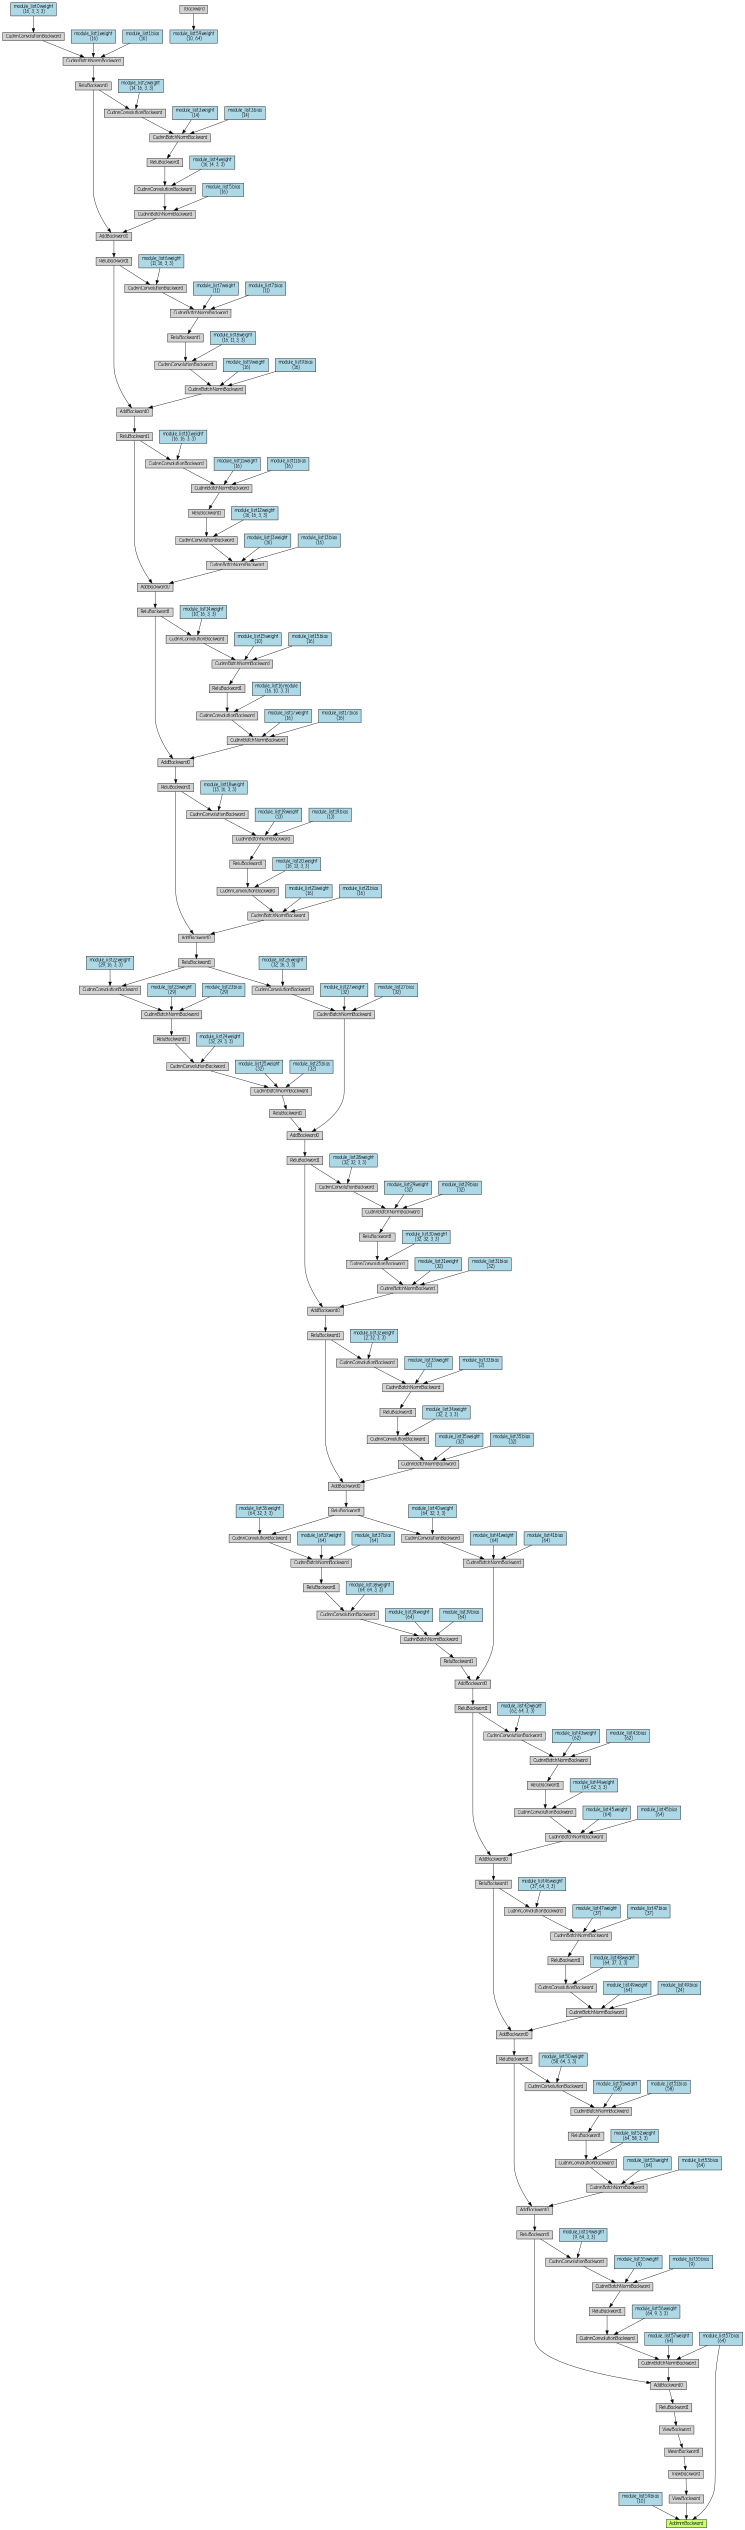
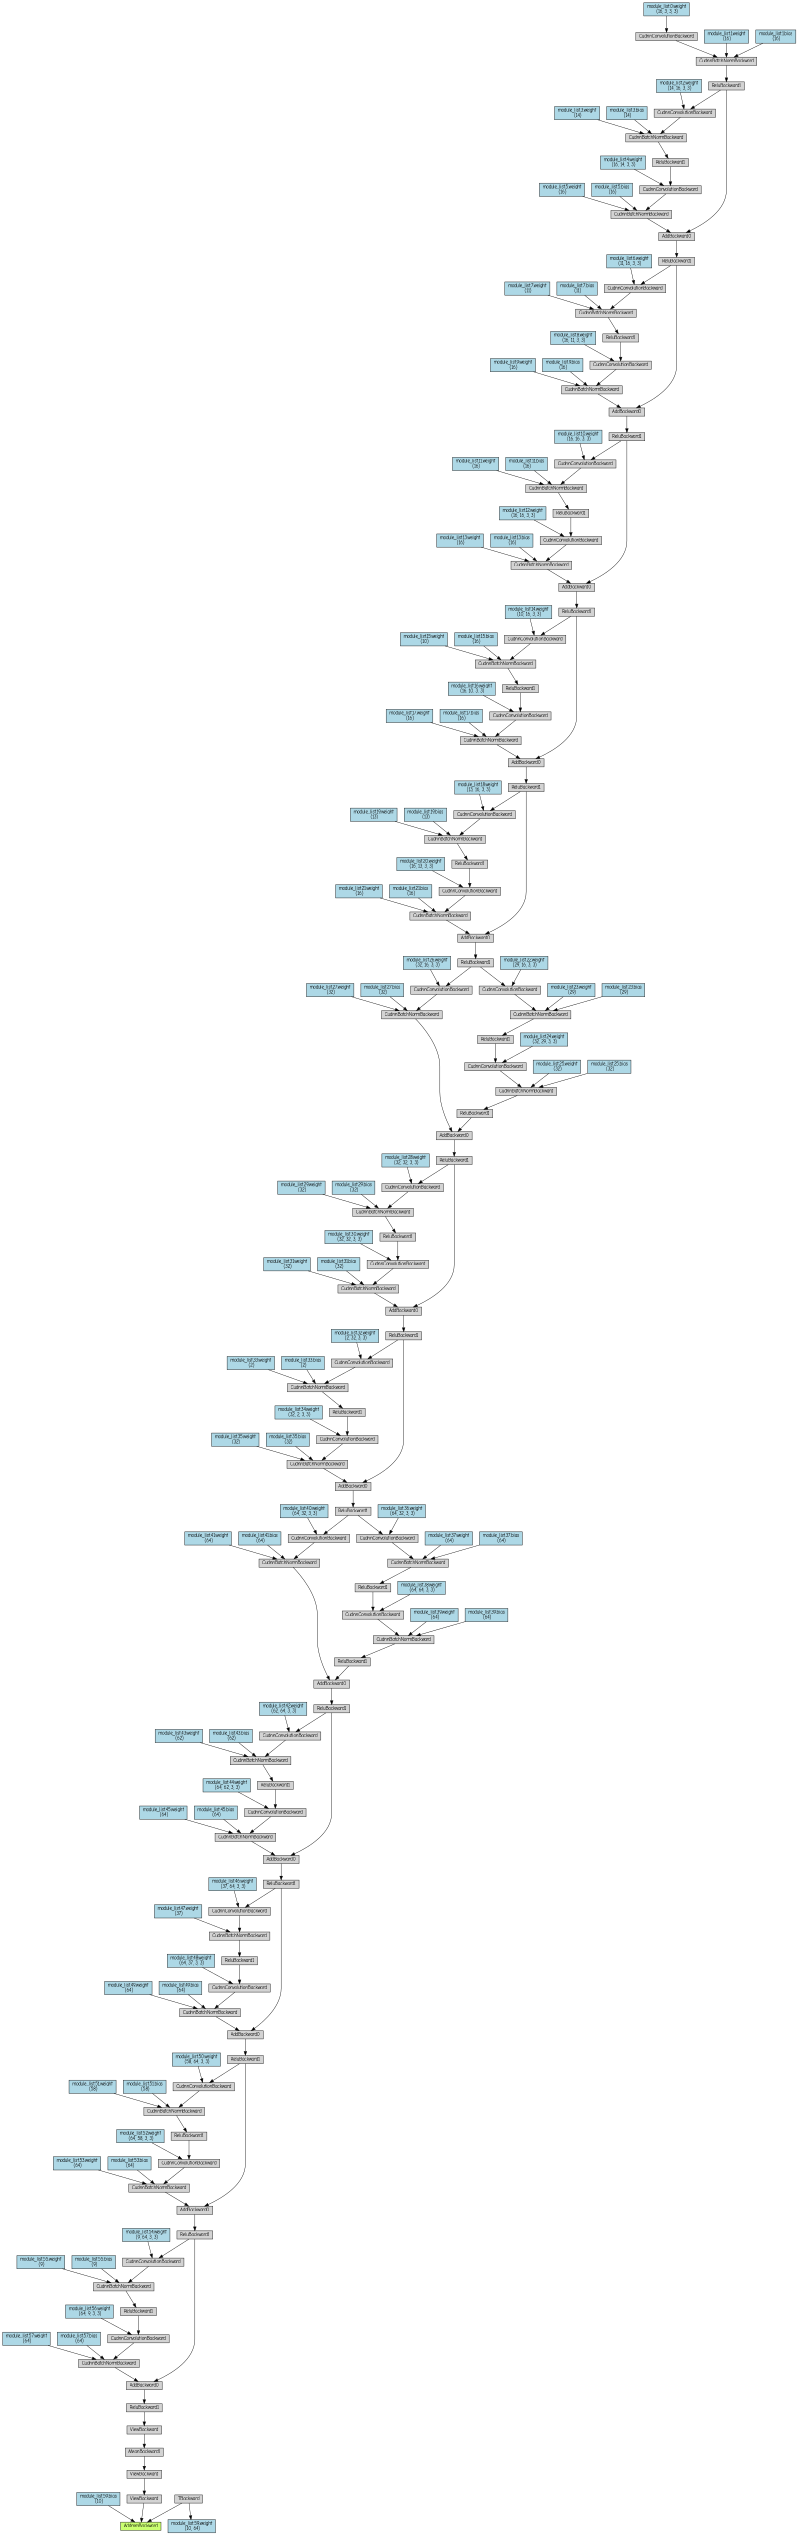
  digraph {
    fontname="Comic Neue"
    node [align=left fontname="Comic Neue" fontsize=12 ranksep=0.1 shape=box style=filled]
    edge [fontname="Comic Neue"]
    n1 [fillcolor=darkolivegreen1 height=0.2 label=AddmmBackward]
    n2 [fillcolor=lightblue height=0.2 label="module_list.59.bias\n (10)"]
    n3 [height=0.2 label=ViewBackward]
    n4 [height=0.2 label=ViewBackward]
    n5 [height=0.2 label=MeanBackward1]
    n6 [height=0.2 label=ViewBackward]
    n7 [height=0.2 label=ReluBackward1]
    n8 [height=0.2 label=AddBackward0]
    n9 [height=0.2 label=ReluBackward1]
    n10 [height=0.2 label=CudnnConvolutionBackward]
    n11 [height=0.2 label=CudnnBatchNormBackward]
    n12 [height=0.2 label=AddBackward0]
    n13 [height=0.2 label=ReluBackward1]
    n14 [height=0.2 label=CudnnConvolutionBackward]
    n15 [height=0.2 label=CudnnBatchNormBackward]
    n16 [height=0.2 label=AddBackward0]
    n17 [height=0.2 label=ReluBackward1]
    n18 [height=0.2 label=CudnnConvolutionBackward]
    n19 [height=0.2 label=CudnnBatchNormBackward]
    n20 [height=0.2 label=AddBackward0]
    n21 [height=0.2 label=ReluBackward1]
    n22 [height=0.2 label=CudnnConvolutionBackward]
    n23 [height=0.2 label=CudnnBatchNormBackward]
    n24 [height=0.2 label=AddBackward0]
    n25 [height=0.2 label=ReluBackward1]
    n26 [height=0.2 label=CudnnBatchNormBackward]
    n27 [height=0.2 label=CudnnConvolutionBackward]
    n28 [height=0.2 label=ReluBackward1]
    n29 [height=0.2 label=CudnnBatchNormBackward]
    n30 [height=0.2 label=CudnnConvolutionBackward]
    n31 [height=0.2 label=ReluBackward1]
    n32 [height=0.2 label=CudnnConvolutionBackward]
    n33 [height=0.2 label=CudnnBatchNormBackward]
    n34 [height=0.2 label=AddBackward0]
    n35 [height=0.2 label=ReluBackward1]
    n36 [height=0.2 label=CudnnConvolutionBackward]
    n37 [height=0.2 label=CudnnBatchNormBackward]
    n38 [height=0.2 label=AddBackward0]
    n39 [height=0.2 label=ReluBackward1]
    n40 [height=0.2 label=CudnnConvolutionBackward]
    n41 [height=0.2 label=CudnnBatchNormBackward]
    n42 [height=0.2 label=AddBackward0]
    n43 [height=0.2 label=ReluBackward1]
    n44 [height=0.2 label=CudnnBatchNormBackward]
    n45 [height=0.2 label=CudnnConvolutionBackward]
    n46 [height=0.2 label=ReluBackward1]
    n47 [height=0.2 label=CudnnBatchNormBackward]
    n48 [height=0.2 label=CudnnConvolutionBackward]
    n49 [height=0.2 label=ReluBackward1]
    n50 [height=0.2 label=CudnnConvolutionBackward]
    n51 [height=0.2 label=CudnnBatchNormBackward]
    n52 [height=0.2 label=AddBackward0]
    n53 [height=0.2 label=ReluBackward1]
    n54 [height=0.2 label=CudnnConvolutionBackward]
    n55 [height=0.2 label=CudnnBatchNormBackward]
    n56 [height=0.2 label=AddBackward0]
    n57 [height=0.2 label=ReluBackward1]
    n58 [height=0.2 label=CudnnConvolutionBackward]
    n59 [height=0.2 label=CudnnBatchNormBackward]
    n60 [height=0.2 label=AddBackward0]
    n61 [height=0.2 label=ReluBackward1]
    n62 [height=0.2 label=CudnnConvolutionBackward]
    n63 [height=0.2 label=CudnnBatchNormBackward]
    n64 [height=0.2 label=AddBackward0]
    n65 [height=0.2 label=ReluBackward1]
    n66 [height=0.2 label=CudnnConvolutionBackward]
    n67 [height=0.2 label=CudnnBatchNormBackward]
    n68 [height=0.2 label=AddBackward0]
    n69 [height=0.2 label=ReluBackward1]
    n70 [height=0.2 label=CudnnConvolutionBackward]
    n71 [height=0.2 label=CudnnBatchNormBackward]
    n72 [height=0.2 label=CudnnBatchNormBackward]
    n73 [height=0.2 label=CudnnConvolutionBackward]
    n74 [fillcolor=lightblue height=0.2 label="module_list.0.weight\n (16, 3, 3, 3)"]
    n75 [fillcolor=lightblue height=0.2 label="module_list.1.weight\n (16)"]
    n76 [fillcolor=lightblue height=0.2 label="module_list.1.bias\n (16)"]
    n77 [height=0.2 label=CudnnBatchNormBackward]
    n78 [height=0.2 label=CudnnConvolutionBackward]
    n79 [height=0.2 label=ReluBackward1]
    n80 [fillcolor=lightblue height=0.2 label="module_list.2.weight\n (14, 16, 3, 3)"]
    n81 [fillcolor=lightblue height=0.2 label="module_list.3.weight\n (14)"]
    n82 [fillcolor=lightblue height=0.2 label="module_list.3.bias\n (14)"]
    n83 [fillcolor=lightblue height=0.2 label="module_list.4.weight\n (16, 14, 3, 3)"]
+   n84 [fillcolor=lightblue height=0.2 label="module_list.5.weight\n (16)"]
    n85 [fillcolor=lightblue height=0.2 label="module_list.5.bias\n (16)"]
    n86 [height=0.2 label=CudnnBatchNormBackward]
    n87 [height=0.2 label=CudnnConvolutionBackward]
    n88 [height=0.2 label=ReluBackward1]
    n89 [fillcolor=lightblue height=0.2 label="module_list.6.weight\n (11, 16, 3, 3)"]
    n90 [fillcolor=lightblue height=0.2 label="module_list.7.weight\n (11)"]
    n91 [fillcolor=lightblue height=0.2 label="module_list.7.bias\n (11)"]
    n92 [fillcolor=lightblue height=0.2 label="module_list.8.weight\n (16, 11, 3, 3)"]
    n93 [fillcolor=lightblue height=0.2 label="module_list.9.weight\n (16)"]
    n94 [fillcolor=lightblue height=0.2 label="module_list.9.bias\n (16)"]
    n95 [height=0.2 label=CudnnBatchNormBackward]
    n96 [height=0.2 label=CudnnConvolutionBackward]
    n97 [height=0.2 label=ReluBackward1]
    n98 [fillcolor=lightblue height=0.2 label="module_list.10.weight\n (16, 16, 3, 3)"]
    n99 [fillcolor=lightblue height=0.2 label="module_list.11.weight\n (16)"]
    n100 [fillcolor=lightblue height=0.2 label="module_list.11.bias\n (16)"]
    n101 [fillcolor=lightblue height=0.2 label="module_list.12.weight\n (16, 16, 3, 3)"]
    n102 [fillcolor=lightblue height=0.2 label="module_list.13.weight\n (16)"]
    n103 [fillcolor=lightblue height=0.2 label="module_list.13.bias\n (16)"]
    n104 [height=0.2 label=CudnnBatchNormBackward]
    n105 [height=0.2 label=CudnnConvolutionBackward]
    n106 [height=0.2 label=ReluBackward1]
    n107 [fillcolor=lightblue height=0.2 label="module_list.14.weight\n (10, 16, 3, 3)"]
    n108 [fillcolor=lightblue height=0.2 label="module_list.15.weight\n (10)"]
    n109 [fillcolor=lightblue height=0.2 label="module_list.15.bias\n (16)"]
-   n110 [fillcolor=lightblue height=0.2 label="module_list.16.module\n (16, 10, 3, 3)"]
+   n110 [fillcolor=lightblue height=0.2 label="module_list.16.weight\n (16, 10, 3, 3)"]
    n111 [fillcolor=lightblue height=0.2 label="module_list.17.weight\n (16)"]
    n112 [fillcolor=lightblue height=0.2 label="module_list.17.bias\n (16)"]
    n113 [height=0.2 label=CudnnBatchNormBackward]
    n114 [height=0.2 label=CudnnConvolutionBackward]
    n115 [height=0.2 label=ReluBackward1]
    n116 [fillcolor=lightblue height=0.2 label="module_list.18.weight\n (13, 16, 3, 3)"]
    n117 [fillcolor=lightblue height=0.2 label="module_list.19.weight\n (13)"]
    n118 [fillcolor=lightblue height=0.2 label="module_list.19.bias\n (13)"]
    n119 [fillcolor=lightblue height=0.2 label="module_list.20.weight\n (16, 13, 3, 3)"]
    n120 [fillcolor=lightblue height=0.2 label="module_list.21.weight\n (16)"]
    n121 [fillcolor=lightblue height=0.2 label="module_list.21.bias\n (16)"]
    n122 [fillcolor=lightblue height=0.2 label="module_list.22.weight\n (29, 16, 3, 3)"]
    n123 [fillcolor=lightblue height=0.2 label="module_list.23.weight\n (29)"]
    n124 [fillcolor=lightblue height=0.2 label="module_list.23.bias\n (29)"]
    n125 [fillcolor=lightblue height=0.2 label="module_list.24.weight\n (32, 29, 3, 3)"]
    n126 [fillcolor=lightblue height=0.2 label="module_list.25.weight\n (32)"]
    n127 [fillcolor=lightblue height=0.2 label="module_list.25.bias\n (32)"]
    n128 [fillcolor=lightblue height=0.2 label="module_list.26.weight\n (32, 16, 3, 3)"]
    n129 [fillcolor=lightblue height=0.2 label="module_list.27.weight\n (32)"]
    n130 [fillcolor=lightblue height=0.2 label="module_list.27.bias\n (32)"]
    n131 [height=0.2 label=CudnnBatchNormBackward]
    n132 [height=0.2 label=CudnnConvolutionBackward]
    n133 [height=0.2 label=ReluBackward1]
    n134 [fillcolor=lightblue height=0.2 label="module_list.28.weight\n (32, 32, 3, 3)"]
    n135 [fillcolor=lightblue height=0.2 label="module_list.29.weight\n (32)"]
    n136 [fillcolor=lightblue height=0.2 label="module_list.29.bias\n (32)"]
    n137 [fillcolor=lightblue height=0.2 label="module_list.30.weight\n (32, 32, 3, 3)"]
    n138 [fillcolor=lightblue height=0.2 label="module_list.31.weight\n (32)"]
    n139 [fillcolor=lightblue height=0.2 label="module_list.31.bias\n (32)"]
    n140 [height=0.2 label=CudnnBatchNormBackward]
    n141 [height=0.2 label=CudnnConvolutionBackward]
    n142 [height=0.2 label=ReluBackward1]
    n143 [fillcolor=lightblue height=0.2 label="module_list.32.weight\n (2, 32, 3, 3)"]
    n144 [fillcolor=lightblue height=0.2 label="module_list.33.weight\n (2)"]
    n145 [fillcolor=lightblue height=0.2 label="module_list.33.bias\n (2)"]
    n146 [fillcolor=lightblue height=0.2 label="module_list.34.weight\n (32, 2, 3, 3)"]
    n147 [fillcolor=lightblue height=0.2 label="module_list.35.weight\n (32)"]
    n148 [fillcolor=lightblue height=0.2 label="module_list.35.bias\n (32)"]
    n149 [fillcolor=lightblue height=0.2 label="module_list.36.weight\n (64, 32, 3, 3)"]
    n150 [fillcolor=lightblue height=0.2 label="module_list.37.weight\n (64)"]
    n151 [fillcolor=lightblue height=0.2 label="module_list.37.bias\n (64)"]
    n152 [fillcolor=lightblue height=0.2 label="module_list.38.weight\n (64, 64, 3, 3)"]
    n153 [fillcolor=lightblue height=0.2 label="module_list.39.weight\n (64)"]
    n154 [fillcolor=lightblue height=0.2 label="module_list.39.bias\n (64)"]
    n155 [fillcolor=lightblue height=0.2 label="module_list.40.weight\n (64, 32, 3, 3)"]
    n156 [fillcolor=lightblue height=0.2 label="module_list.41.weight\n (64)"]
    n157 [fillcolor=lightblue height=0.2 label="module_list.41.bias\n (64)"]
    n158 [height=0.2 label=CudnnBatchNormBackward]
    n159 [height=0.2 label=CudnnConvolutionBackward]
    n160 [height=0.2 label=ReluBackward1]
    n161 [fillcolor=lightblue height=0.2 label="module_list.42.weight\n (62, 64, 3, 3)"]
    n162 [fillcolor=lightblue height=0.2 label="module_list.43.weight\n (62)"]
    n163 [fillcolor=lightblue height=0.2 label="module_list.43.bias\n (62)"]
    n164 [fillcolor=lightblue height=0.2 label="module_list.44.weight\n (64, 62, 3, 3)"]
    n165 [fillcolor=lightblue height=0.2 label="module_list.45.weight\n (64)"]
    n166 [fillcolor=lightblue height=0.2 label="module_list.45.bias\n (64)"]
    n167 [height=0.2 label=CudnnBatchNormBackward]
    n168 [height=0.2 label=CudnnConvolutionBackward]
    n169 [height=0.2 label=ReluBackward1]
    n170 [fillcolor=lightblue height=0.2 label="module_list.46.weight\n (37, 64, 3, 3)"]
    n171 [fillcolor=lightblue height=0.2 label="module_list.47.weight\n (37)"]
-   n172 [fillcolor=lightblue height=0.2 label="module_list.47.bias\n (37)"]
    n173 [fillcolor=lightblue height=0.2 label="module_list.48.weight\n (64, 37, 3, 3)"]
    n174 [fillcolor=lightblue height=0.2 label="module_list.49.weight\n (64)"]
-   n175 [fillcolor=lightblue height=0.2 label="module_list.49.bias\n (24)"]
+   n175 [fillcolor=lightblue height=0.2 label="module_list.49.bias\n (64)"]
    n176 [height=0.2 label=CudnnBatchNormBackward]
    n177 [height=0.2 label=CudnnConvolutionBackward]
    n178 [height=0.2 label=ReluBackward1]
    n179 [fillcolor=lightblue height=0.2 label="module_list.50.weight\n (58, 64, 3, 3)"]
    n180 [fillcolor=lightblue height=0.2 label="module_list.51.weight\n (58)"]
    n181 [fillcolor=lightblue height=0.2 label="module_list.51.bias\n (58)"]
    n182 [fillcolor=lightblue height=0.2 label="module_list.52.weight\n (64, 58, 3, 3)"]
    n183 [fillcolor=lightblue height=0.2 label="module_list.53.weight\n (64)"]
    n184 [fillcolor=lightblue height=0.2 label="module_list.53.bias\n (64)"]
    n185 [height=0.2 label=CudnnBatchNormBackward]
    n186 [height=0.2 label=CudnnConvolutionBackward]
    n187 [height=0.2 label=ReluBackward1]
    n188 [fillcolor=lightblue height=0.2 label="module_list.54.weight\n (9, 64, 3, 3)"]
    n189 [fillcolor=lightblue height=0.2 label="module_list.55.weight\n (9)"]
    n190 [fillcolor=lightblue height=0.2 label="module_list.55.bias\n (9)"]
    n191 [fillcolor=lightblue height=0.2 label="module_list.56.weight\n (64, 9, 3, 3)"]
    n192 [fillcolor=lightblue height=0.2 label="module_list.57.weight\n (64)"]
    n193 [fillcolor=lightblue height=0.2 label="module_list.57.bias\n (64)"]
    n194 [height=0.2 label=TBackward]
    n195 [fillcolor=lightblue height=0.2 label="module_list.59.weight\n (10, 64)"]
    n2 -> n1
    n3 -> n1
    n4 -> n3
    n5 -> n4
    n6 -> n5
    n7 -> n6
    n8 -> n7
    n9 -> n8
    n9 -> n10
    n10 -> n11
    n11 -> n187
    n12 -> n9
    n13 -> n12
    n13 -> n14
    n14 -> n15
    n15 -> n178
    n16 -> n13
    n17 -> n16
    n17 -> n18
    n18 -> n19
    n19 -> n169
    n20 -> n17
    n21 -> n20
    n21 -> n22
    n22 -> n23
    n23 -> n160
    n24 -> n21
    n25 -> n24
    n26 -> n25
    n27 -> n26
    n28 -> n27
    n29 -> n28
    n30 -> n29
    n31 -> n30
    n31 -> n32
    n32 -> n33
    n33 -> n24
    n34 -> n31
    n35 -> n34
    n35 -> n36
    n36 -> n37
    n37 -> n142
    n38 -> n35
    n39 -> n38
    n39 -> n40
    n40 -> n41
    n41 -> n133
    n42 -> n39
    n43 -> n42
    n44 -> n43
    n45 -> n44
    n46 -> n45
    n47 -> n46
    n48 -> n47
    n49 -> n48
    n49 -> n50
    n50 -> n51
    n51 -> n42
    n52 -> n49
    n53 -> n52
    n53 -> n54
    n54 -> n55
    n55 -> n115
    n56 -> n53
    n57 -> n56
    n57 -> n58
    n58 -> n59
    n59 -> n106
    n60 -> n57
    n61 -> n60
    n61 -> n62
    n62 -> n63
    n63 -> n97
    n64 -> n61
    n65 -> n64
    n65 -> n66
    n66 -> n67
    n67 -> n88
    n68 -> n65
    n69 -> n68
    n69 -> n70
    n70 -> n71
    n71 -> n79
    n72 -> n69
    n73 -> n72
    n74 -> n73
    n75 -> n72
    n76 -> n72
    n77 -> n68
    n78 -> n77
    n79 -> n78
    n80 -> n70
    n81 -> n71
    n82 -> n71
    n83 -> n78
+   n84 -> n77
    n85 -> n77
    n86 -> n64
    n87 -> n86
    n88 -> n87
    n89 -> n66
    n90 -> n67
    n91 -> n67
    n92 -> n87
    n93 -> n86
    n94 -> n86
    n95 -> n60
    n96 -> n95
    n97 -> n96
    n98 -> n62
    n99 -> n63
    n100 -> n63
    n101 -> n96
    n102 -> n95
    n103 -> n95
    n104 -> n56
    n105 -> n104
    n106 -> n105
    n107 -> n58
    n108 -> n59
    n109 -> n59
    n110 -> n105
    n111 -> n104
    n112 -> n104
    n113 -> n52
    n114 -> n113
    n115 -> n114
    n116 -> n54
    n117 -> n55
    n118 -> n55
    n119 -> n114
    n120 -> n113
    n121 -> n113
    n122 -> n48
    n123 -> n47
    n124 -> n47
    n125 -> n45
    n126 -> n44
    n127 -> n44
    n128 -> n50
    n129 -> n51
    n130 -> n51
    n131 -> n38
    n132 -> n131
    n133 -> n132
    n134 -> n40
    n135 -> n41
    n136 -> n41
    n137 -> n132
    n138 -> n131
    n139 -> n131
    n140 -> n34
    n141 -> n140
    n142 -> n141
    n143 -> n36
    n144 -> n37
    n145 -> n37
    n146 -> n141
    n147 -> n140
    n148 -> n140
    n149 -> n30
    n150 -> n29
    n151 -> n29
    n152 -> n27
    n153 -> n26
    n154 -> n26
    n155 -> n32
    n156 -> n33
    n157 -> n33
    n158 -> n20
    n159 -> n158
    n160 -> n159
    n161 -> n22
    n162 -> n23
    n163 -> n23
    n164 -> n159
    n165 -> n158
    n166 -> n158
    n167 -> n16
    n168 -> n167
    n169 -> n168
    n170 -> n18
    n171 -> n19
-   n172 -> n19
    n173 -> n168
    n174 -> n167
    n175 -> n167
    n176 -> n12
    n177 -> n176
    n178 -> n177
    n179 -> n14
    n180 -> n15
    n181 -> n15
    n182 -> n177
    n183 -> n176
    n184 -> n176
    n185 -> n8
    n186 -> n185
    n187 -> n186
    n188 -> n10
    n189 -> n11
    n190 -> n11
    n191 -> n186
    n192 -> n185
    n193 -> n185
-   n193 -> n1
+   n194 -> n1
    n194 -> n195
  }
